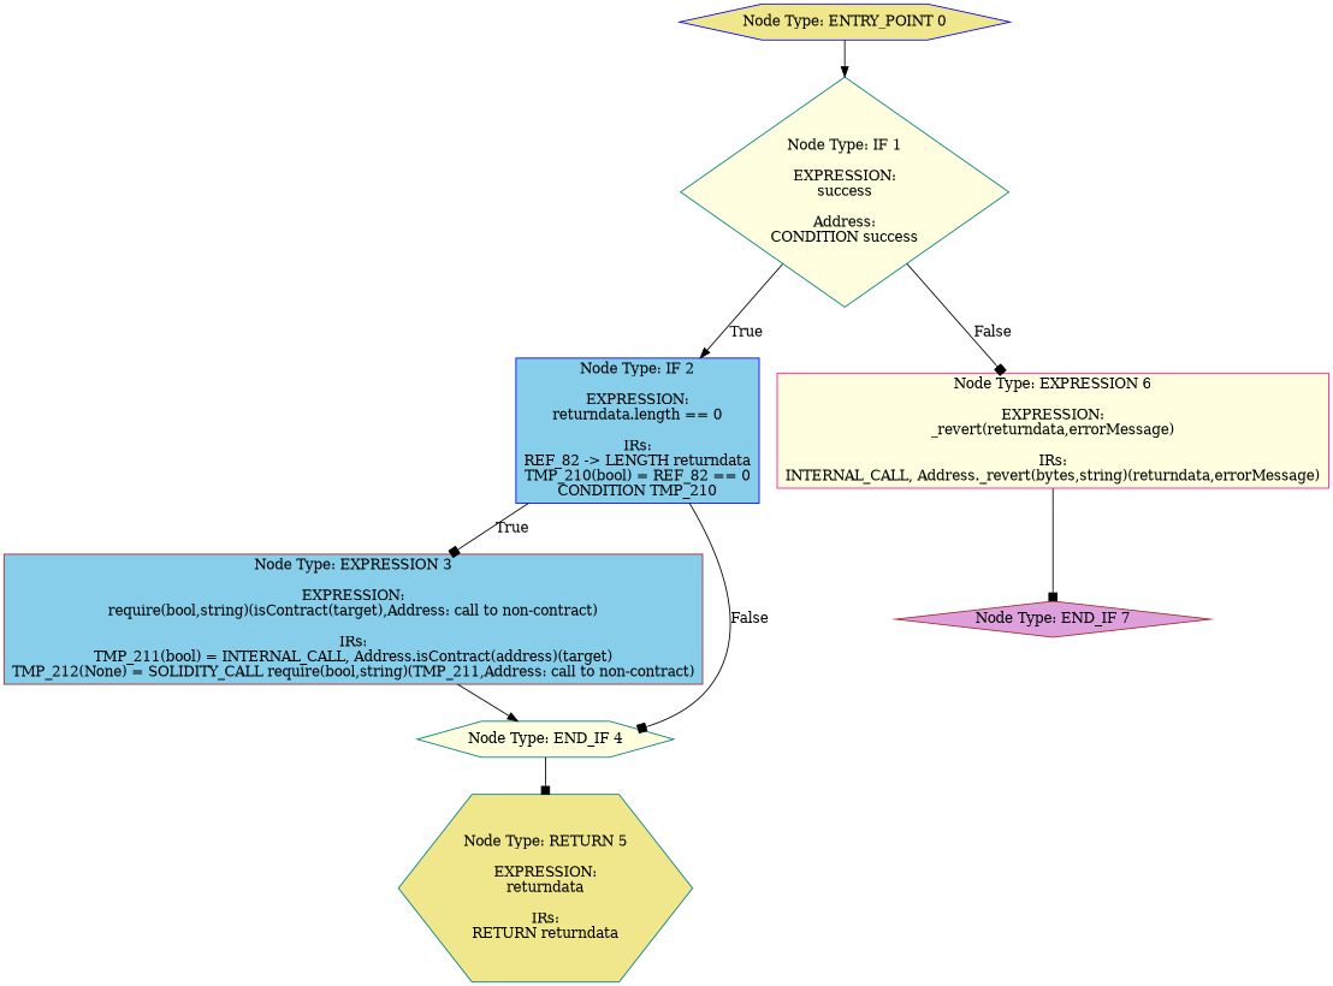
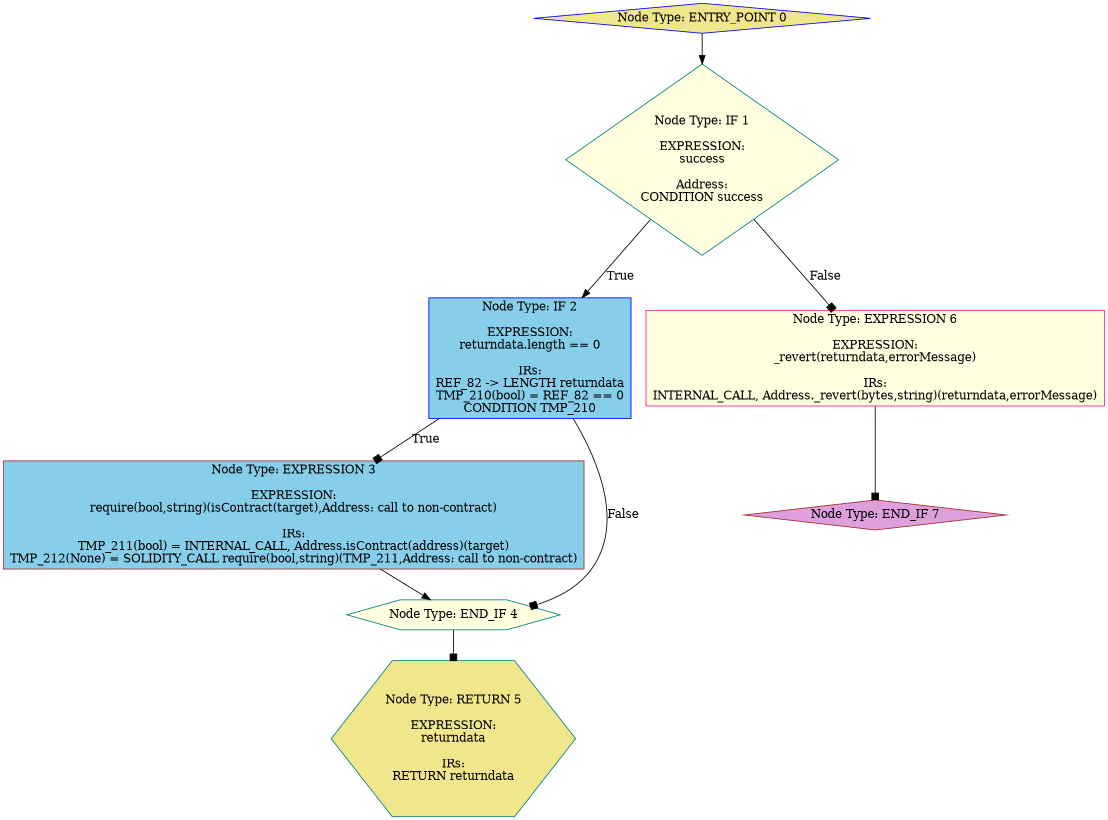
  digraph {
    node [color=teal fillcolor=lightyellow shape=hexagon style=filled]
    edge [arrowhead=box]
-   n1 [color=blue fillcolor=khaki label="Node Type: ENTRY_POINT 0\n"]
+   n1 [color=blue fillcolor=khaki label="Node Type: ENTRY_POINT 0\n" shape=diamond]
    n2 [label="Node Type: IF 1\n\nEXPRESSION:\nsuccess\n\nAddress:\nCONDITION success" shape=diamond]
    n3 [color=blue fillcolor=skyblue label="Node Type: IF 2\n\nEXPRESSION:\nreturndata.length == 0\n\nIRs:\nREF_82 -> LENGTH returndata\nTMP_210(bool) = REF_82 == 0\nCONDITION TMP_210" shape=box]
    n4 [color=deeppink label="Node Type: EXPRESSION 6\n\nEXPRESSION:\n_revert(returndata,errorMessage)\n\nIRs:\nINTERNAL_CALL, Address._revert(bytes,string)(returndata,errorMessage)" shape=box]
    n5 [color=brown fillcolor=skyblue label="Node Type: EXPRESSION 3\n\nEXPRESSION:\nrequire(bool,string)(isContract(target),Address: call to non-contract)\n\nIRs:\nTMP_211(bool) = INTERNAL_CALL, Address.isContract(address)(target)\nTMP_212(None) = SOLIDITY_CALL require(bool,string)(TMP_211,Address: call to non-contract)" shape=box]
    n6 [label="Node Type: END_IF 4\n"]
    n7 [color=brown fillcolor=plum label="Node Type: END_IF 7\n" shape=diamond]
    n8 [fillcolor=khaki label="Node Type: RETURN 5\n\nEXPRESSION:\nreturndata\n\nIRs:\nRETURN returndata"]
    n1 -> n2 [arrowhead=normal]
    n2 -> n3 [arrowhead=normal label=True]
    n2 -> n4 [label=False]
    n3 -> n5 [label=True]
    n3 -> n6 [label=False]
    n4 -> n7
    n5 -> n6 [arrowhead=normal]
    n6 -> n8
  }
